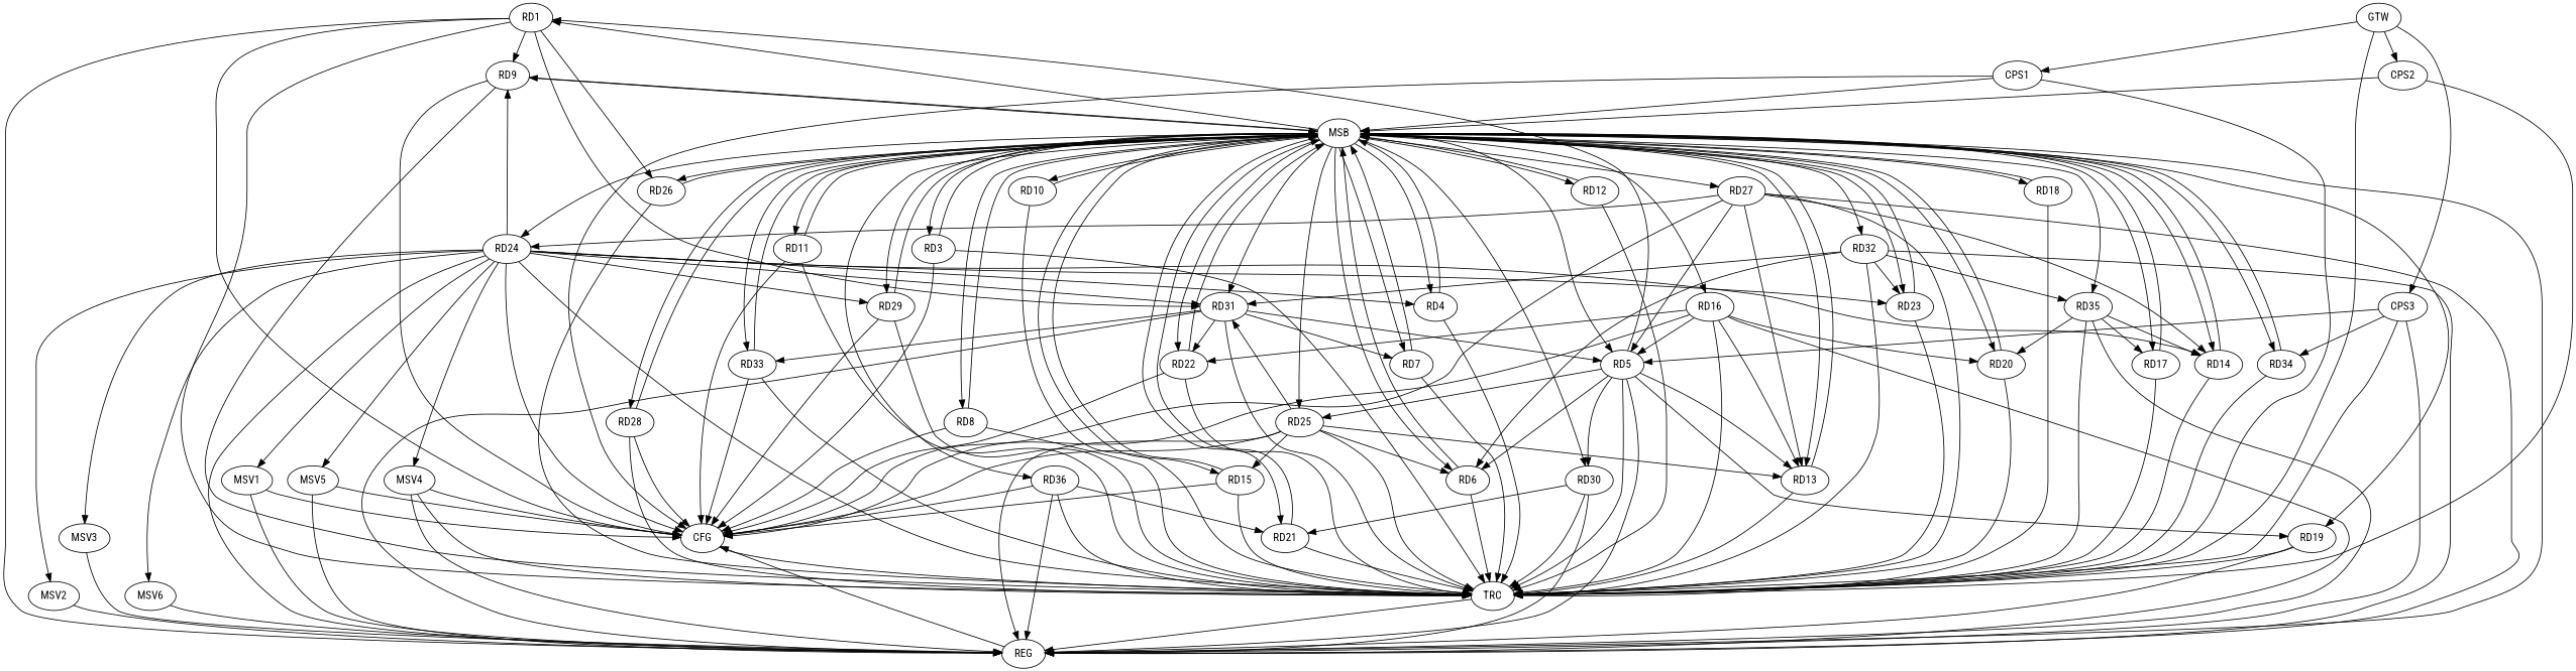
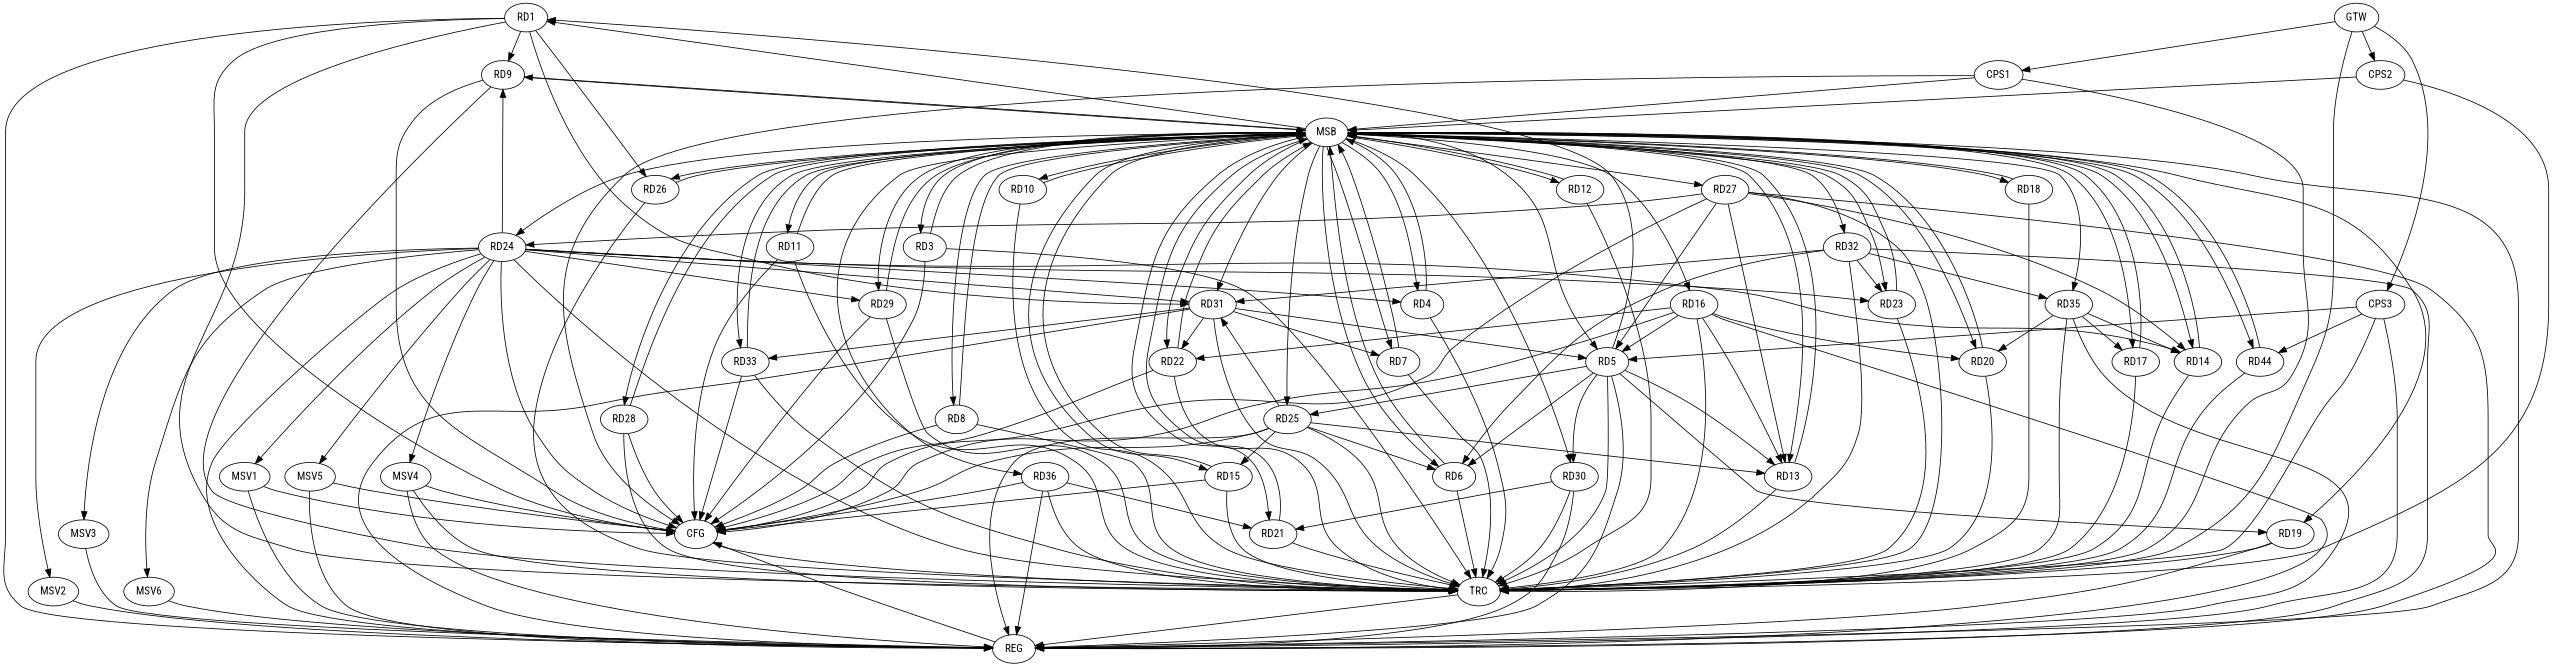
  strict digraph {
    fontname="Roboto Condensed"
    node [fontname="Roboto Condensed"]
    edge [fontname="Roboto Condensed"]
    n1 [label=RD1]
    n2 [label=RD9]
    n3 [label=RD26]
    n4 [label=RD31]
    n5 [label=REG]
    n6 [label=CFG]
    n7 [label=TRC]
    n8 [label=MSB]
    n9 [label=RD5]
    n10 [label=RD7]
    n11 [label=RD22]
    n12 [label=RD33]
    n13 [label=RD3]
    n14 [label=RD4]
    n15 [label=RD6]
    n16 [label=RD13]
    n17 [label=RD19]
    n18 [label=RD25]
    n19 [label=RD30]
    n20 [label=RD8]
    n21 [label=RD10]
    n22 [label=RD11]
    n23 [label=RD12]
    n24 [label=RD14]
    n25 [label=RD15]
    n26 [label=RD16]
    n27 [label=RD20]
    n28 [label=RD17]
    n29 [label=RD18]
    n30 [label=RD21]
    n31 [label=RD23]
    n32 [label=RD24]
    n33 [label=RD29]
    n34 [label=RD27]
    n35 [label=RD28]
    n36 [label=RD32]
    n37 [label=RD35]
-   n38 [label=RD34]
+   n38 [label=RD44]
    n39 [label=RD36]
    n40 [label=MSV1]
    n41 [label=MSV2]
    n42 [label=MSV3]
    n43 [label=MSV4]
    n44 [label=MSV5]
    n45 [label=MSV6]
    n46 [label=CPS1]
    n47 [label=CPS2]
    n48 [label=CPS3]
    n49 [label=GTW]
    n1 -> n2
    n1 -> n3
    n1 -> n4
    n1 -> n5
    n1 -> n6
    n1 -> n7
    n2 -> n6
    n2 -> n7
    n2 -> n8
    n3 -> n7
    n3 -> n8
    n4 -> n5
    n4 -> n7
    n4 -> n9
    n4 -> n10
    n4 -> n11
    n4 -> n12
    n5 -> n6
    n6 -> n7
    n7 -> n5
    n8 -> n1
    n8 -> n2
    n8 -> n3
    n8 -> n4
    n8 -> n5
    n8 -> n9
    n8 -> n10
    n8 -> n11
    n8 -> n12
    n8 -> n13
    n8 -> n14
    n8 -> n15
    n8 -> n16
    n8 -> n17
    n8 -> n18
    n8 -> n19
    n8 -> n20
    n8 -> n21
    n8 -> n22
    n8 -> n23
    n8 -> n24
    n8 -> n25
    n8 -> n26
    n8 -> n27
    n8 -> n28
    n8 -> n29
    n8 -> n30
    n8 -> n31
    n8 -> n32
    n8 -> n33
    n8 -> n34
    n8 -> n35
    n8 -> n36
    n8 -> n37
    n8 -> n38
    n8 -> n39
    n9 -> n1
    n9 -> n5
    n9 -> n7
    n9 -> n15
    n9 -> n16
    n9 -> n17
    n9 -> n18
    n9 -> n19
    n10 -> n7
    n10 -> n8
    n11 -> n6
    n11 -> n7
    n11 -> n8
    n12 -> n6
    n12 -> n7
    n12 -> n8
    n13 -> n6
    n13 -> n7
    n13 -> n8
    n14 -> n7
    n14 -> n8
    n15 -> n7
    n15 -> n8
    n16 -> n7
    n16 -> n8
    n17 -> n5
    n17 -> n7
    n18 -> n4
    n18 -> n5
    n18 -> n6
    n18 -> n7
    n18 -> n15
    n18 -> n16
    n18 -> n25
    n19 -> n5
    n19 -> n7
    n19 -> n30
    n20 -> n6
    n20 -> n7
    n20 -> n8
    n21 -> n7
    n21 -> n8
    n22 -> n6
    n22 -> n7
    n22 -> n8
    n23 -> n7
    n23 -> n8
    n24 -> n7
    n24 -> n8
    n25 -> n6
    n25 -> n7
    n25 -> n8
    n26 -> n5
    n26 -> n6
    n26 -> n7
    n26 -> n9
    n26 -> n11
    n26 -> n16
    n26 -> n27
    n27 -> n7
    n27 -> n8
    n28 -> n7
    n28 -> n8
    n29 -> n7
    n29 -> n8
    n30 -> n7
    n30 -> n8
    n31 -> n7
    n31 -> n8
    n32 -> n2
    n32 -> n4
    n32 -> n5
    n32 -> n6
    n32 -> n7
    n32 -> n14
    n32 -> n24
    n32 -> n31
    n32 -> n33
    n32 -> n40
    n32 -> n41
    n32 -> n42
    n32 -> n43
    n32 -> n44
    n32 -> n45
    n33 -> n6
    n33 -> n7
    n33 -> n8
    n34 -> n5
    n34 -> n6
    n34 -> n7
    n34 -> n9
    n34 -> n16
    n34 -> n24
    n34 -> n32
    n35 -> n6
    n35 -> n7
    n35 -> n8
    n36 -> n4
    n36 -> n5
    n36 -> n7
    n36 -> n15
    n36 -> n31
    n36 -> n37
    n37 -> n5
    n37 -> n7
    n37 -> n24
    n37 -> n27
    n37 -> n28
    n38 -> n7
    n38 -> n8
    n39 -> n5
    n39 -> n6
    n39 -> n7
    n39 -> n30
    n40 -> n5
    n40 -> n6
    n41 -> n5
    n42 -> n5
    n43 -> n5
    n43 -> n6
    n43 -> n7
    n44 -> n5
    n44 -> n6
    n45 -> n5
    n46 -> n6
    n46 -> n7
    n46 -> n8
    n47 -> n7
    n47 -> n8
    n48 -> n5
    n48 -> n7
    n48 -> n9
    n48 -> n38
    n49 -> n7
    n49 -> n46
    n49 -> n47
    n49 -> n48
  }
